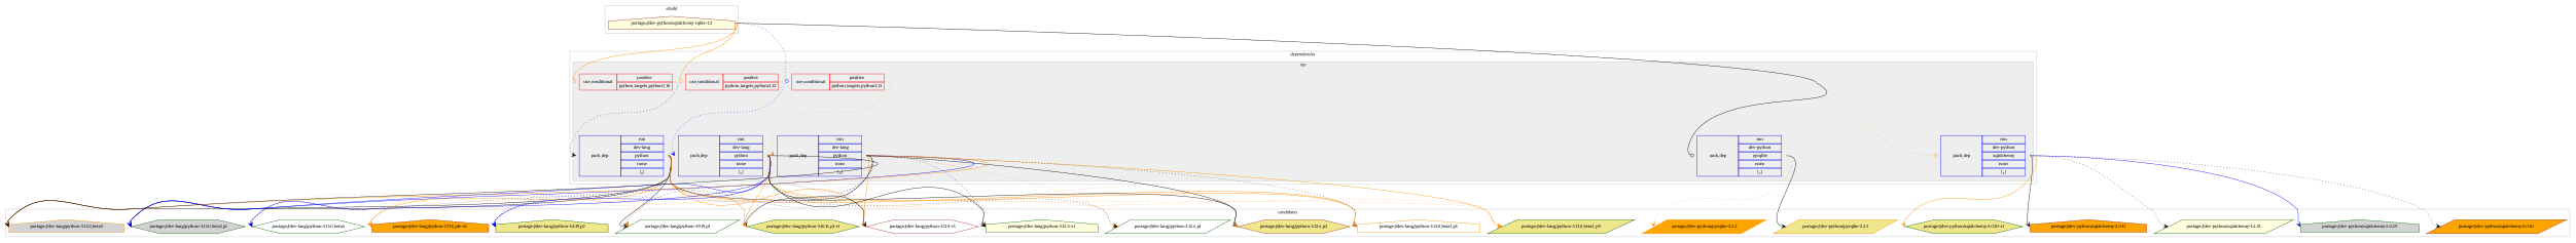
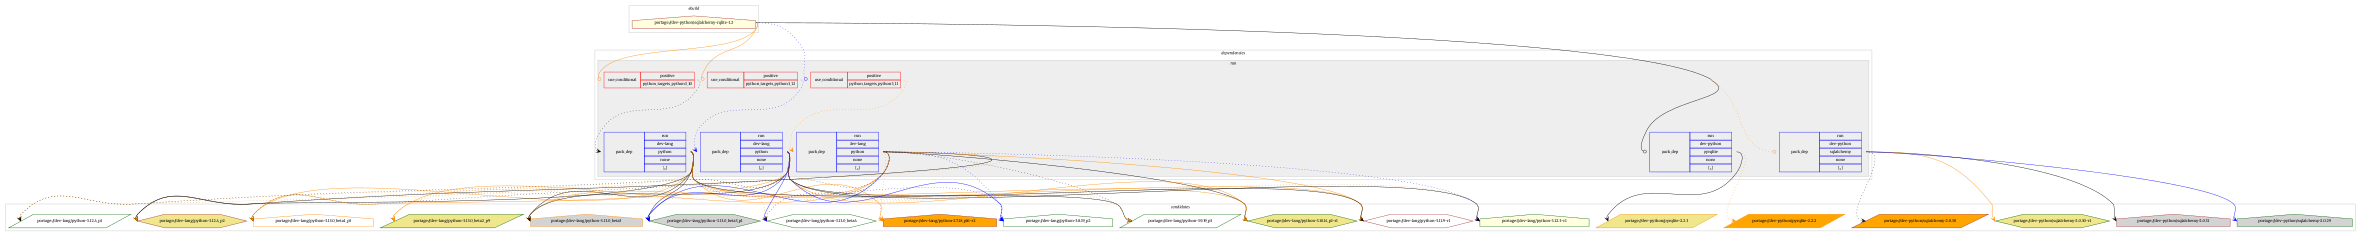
  digraph {
    compound=true
    concentrate=true
    fontname=Merriweather
    fontsize=10
    newrank=true
    rankdir=TB
    ranksep=1.5
    node [color=darkgreen fontname=Merriweather fontsize=10 shape=house style=filled]
    edge [arrowhead=vee color=darkorange fontname=Merriweather headport=w style=solid tailport=e weight=100]
    n1 [color=brown fillcolor=lightyellow label="portage://dev-python/sqlalchemy-rqlite-1.2" width=4]
    n2 [color=blue label=<<TABLE BORDER="0" CELLBORDER="1" CELLSPACING="0" CELLPADDING="4" WIDTH="220"><TR><TD ROWSPAN="6" CELLPADDING="30">pack_dep</TD></TR><TR><TD WIDTH="110">run</TD></TR><TR><TD>dev-lang</TD></TR><TR><TD>python</TD></TR><TR><TD>none</TD></TR><TR><TD>[,,]</TD></TR></TABLE>> shape=none style=""]
    n3 [color=red label=<<TABLE BORDER="0" CELLBORDER="1" CELLSPACING="0" CELLPADDING="4"><TR><TD ROWSPAN="3" CELLPADDING="10">use_conditional</TD></TR><TR><TD>positive</TD></TR><TR><TD>python_targets_python3_10</TD></TR></TABLE>> shape=none style=""]
    n4 [color=blue label=<<TABLE BORDER="0" CELLBORDER="1" CELLSPACING="0" CELLPADDING="4" WIDTH="220"><TR><TD ROWSPAN="6" CELLPADDING="30">pack_dep</TD></TR><TR><TD WIDTH="110">run</TD></TR><TR><TD>dev-lang</TD></TR><TR><TD>python</TD></TR><TR><TD>none</TD></TR><TR><TD>[,,]</TD></TR></TABLE>> shape=none style=""]
    n5 [color=red label=<<TABLE BORDER="0" CELLBORDER="1" CELLSPACING="0" CELLPADDING="4"><TR><TD ROWSPAN="3" CELLPADDING="10">use_conditional</TD></TR><TR><TD>positive</TD></TR><TR><TD>python_targets_python3_11</TD></TR></TABLE>> shape=none style=""]
    n6 [color=blue label=<<TABLE BORDER="0" CELLBORDER="1" CELLSPACING="0" CELLPADDING="4" WIDTH="220"><TR><TD ROWSPAN="6" CELLPADDING="30">pack_dep</TD></TR><TR><TD WIDTH="110">run</TD></TR><TR><TD>dev-lang</TD></TR><TR><TD>python</TD></TR><TR><TD>none</TD></TR><TR><TD>[,,]</TD></TR></TABLE>> shape=none style=""]
    n7 [color=red label=<<TABLE BORDER="0" CELLBORDER="1" CELLSPACING="0" CELLPADDING="4"><TR><TD ROWSPAN="3" CELLPADDING="10">use_conditional</TD></TR><TR><TD>positive</TD></TR><TR><TD>python_targets_python3_12</TD></TR></TABLE>> shape=none style=""]
    n8 [color=blue label=<<TABLE BORDER="0" CELLBORDER="1" CELLSPACING="0" CELLPADDING="4" WIDTH="220"><TR><TD ROWSPAN="6" CELLPADDING="30">pack_dep</TD></TR><TR><TD WIDTH="110">run</TD></TR><TR><TD>dev-python</TD></TR><TR><TD>pyrqlite</TD></TR><TR><TD>none</TD></TR><TR><TD>[,,]</TD></TR></TABLE>> shape=none style=""]
    n9 [color=blue label=<<TABLE BORDER="0" CELLBORDER="1" CELLSPACING="0" CELLPADDING="4" WIDTH="220"><TR><TD ROWSPAN="6" CELLPADDING="30">pack_dep</TD></TR><TR><TD WIDTH="110">run</TD></TR><TR><TD>dev-python</TD></TR><TR><TD>sqlalchemy</TD></TR><TR><TD>none</TD></TR><TR><TD>[,,]</TD></TR></TABLE>> shape=none style=""]
    n10 [fillcolor=white label="portage://dev-lang/python-3.13.0_beta4" shape=hexagon width=4]
    n11 [fillcolor=lightgrey label="portage://dev-lang/python-3.13.0_beta3_p1" shape=hexagon width=4]
    n12 [color=darkorange fillcolor=lightgrey label="portage://dev-lang/python-3.13.0_beta3" width=4]
    n13 [fillcolor=khaki label="portage://dev-lang/python-3.13.0_beta2_p9" shape=parallelogram width=4]
    n14 [color=darkorange fillcolor=white label="portage://dev-lang/python-3.13.0_beta1_p3" width=4]
    n15 [color=brown fillcolor=khaki label="portage://dev-lang/python-3.12.4_p2" shape=hexagon width=4]
    n16 [fillcolor=white label="portage://dev-lang/python-3.12.4_p1" shape=parallelogram width=4]
    n17 [fillcolor=lightyellow label="portage://dev-lang/python-3.12.3-r1" width=4]
    n18 [color=brown fillcolor=white label="portage://dev-lang/python-3.11.9-r1" shape=hexagon width=4]
    n19 [fillcolor=khaki label="portage://dev-lang/python-3.10.14_p1-r1" shape=hexagon width=4]
    n20 [fillcolor=white label="portage://dev-lang/python-3.9.19_p3" shape=parallelogram width=4]
-   n21 [fillcolor=khaki label="portage://dev-lang/python-3.8.19_p2" width=4]
+   n21 [fillcolor=white label="portage://dev-lang/python-3.8.19_p2" width=4]
    n22 [color=brown fillcolor=orange label="portage://dev-lang/python-2.7.18_p16-r2" width=4]
    n23 [color=darkorange fillcolor=khaki label="portage://dev-python/pyrqlite-2.2.3" shape=parallelogram width=4]
    n24 [color=darkorange fillcolor=orange label="portage://dev-python/pyrqlite-2.2.2" shape=parallelogram width=4]
-   n25 [color=brown fillcolor=orange label="portage://dev-python/sqlalchemy-2.0.31" width=4]
+   n25 [color=brown fillcolor=lightgrey label="portage://dev-python/sqlalchemy-2.0.31" width=4]
    n26 [fillcolor=khaki label="portage://dev-python/sqlalchemy-2.0.30-r1" shape=hexagon width=4]
    n27 [color=brown fillcolor=orange label="portage://dev-python/sqlalchemy-2.0.30" shape=parallelogram width=4]
    n28 [fillcolor=lightgrey label="portage://dev-python/sqlalchemy-2.0.29" width=4]
-   n29 [fillcolor=lightyellow label="portage://dev-python/sqlalchemy-1.4.52" shape=parallelogram width=4]
    subgraph cluster_1 {
      color=gray
      label=<<i>dependencies</i>>
      subgraph cluster_2 {
        color=gray
        fillcolor="#eeeeee"
        label=<<i>compile</i>>
        style=filled
      }
      subgraph cluster_3 {
        color=gray
        fillcolor="#eeeeee"
        label=<<i>compile and run</i>>
        style=filled
      }
      subgraph cluster_4 {
        color=gray
        fillcolor="#eeeeee"
        label=<<i>run</i>>
        style=filled
        subgraph sub_5 {
          color=gray
          fillcolor="#eeeeee"
          label=<<i>run</i>>
          style=filled
          n3
          subgraph sub_6 {
            color=gray
            fillcolor="#eeeeee"
            label=<<i>run</i>>
            style=filled
            n2
          }
        }
        subgraph sub_7 {
          color=gray
          fillcolor="#eeeeee"
          label=<<i>run</i>>
          style=filled
          n5
          subgraph sub_8 {
            color=gray
            fillcolor="#eeeeee"
            label=<<i>run</i>>
            style=filled
            n4
          }
        }
        subgraph sub_9 {
          color=gray
          fillcolor="#eeeeee"
          label=<<i>run</i>>
          style=filled
          n7
          subgraph sub_10 {
            color=gray
            fillcolor="#eeeeee"
            label=<<i>run</i>>
            style=filled
            n6
          }
        }
        subgraph sub_11 {
          color=gray
          fillcolor="#eeeeee"
          label=<<i>run</i>>
          style=filled
          n8
        }
        subgraph sub_12 {
          color=gray
          fillcolor="#eeeeee"
          label=<<i>run</i>>
          style=filled
          n9
        }
      }
    }
    subgraph cluster_13 {
      color=gray
      label=<<i>ebuild</i>>
      n1
    }
    subgraph cluster_14 {
      color=gray
      label=<<i>candidates</i>>
      rank=same
      subgraph sub_15 {
        color=black
        label=<<i>candidates</i>>
        nodesep=1
        rank=same
        n10
        n11
        n12
        n13
        n14
        n15
        n16
        n17
        n18
        n19
        n20
        n21
        n22
      }
      subgraph sub_16 {
        color=black
        label=<<i>candidates</i>>
        nodesep=1
        rank=same
        n10
        n11
        n12
        n13
        n14
        n15
        n16
        n17
        n18
        n19
        n20
        n21
        n22
      }
      subgraph sub_17 {
        color=black
        label=<<i>candidates</i>>
        nodesep=1
        rank=same
        n10
        n11
        n12
        n13
        n14
        n15
        n16
        n17
        n18
        n19
        n20
        n21
        n22
      }
      subgraph sub_18 {
        color=black
        label=<<i>candidates</i>>
        nodesep=1
        rank=same
        n23
        n24
      }
      subgraph sub_19 {
        color=black
        label=<<i>candidates</i>>
        nodesep=1
        rank=same
        n25
        n26
        n27
        n28
-       n29
      }
    }
    n1 -> n3 [arrowhead=odot weight=20]
    n1 -> n5 [arrowhead=odot color=blue style=dotted weight=20]
    n1 -> n7 [arrowhead=odot weight=20]
    n1 -> n8 [arrowhead=odot color=black weight=20]
    n1 -> n9 [arrowhead=odot style=dotted weight=20]
    n2 -> n10 [style=dotted]
    n2 -> n11 [color=black]
    n2 -> n12 [color=black]
    n2 -> n13 [style=dotted]
    n2 -> n14
    n2 -> n15 [color=black]
    n2 -> n16 [style=dotted]
    n2 -> n17 [style=dotted]
    n2 -> n18
    n2 -> n19
    n2 -> n20 [color=black]
    n2 -> n21 [color=blue style=dotted]
    n2 -> n22
    n3 -> n2 [color=black style=dotted weight=20]
    n4 -> n10 [color=black style=dotted]
    n4 -> n11 [color=blue]
    n4 -> n12
    n4 -> n13
    n4 -> n14 [color=black style=dotted]
    n4 -> n15 [color=black]
    n4 -> n16 [style=dotted]
    n4 -> n17 [color=blue style=dotted]
    n4 -> n18
    n4 -> n19 [color=black]
    n4 -> n20 [color=black style=dotted]
    n4 -> n21 [color=blue style=dotted]
    n4 -> n22 [style=dotted]
    n5 -> n4 [style=dotted weight=20]
    n6 -> n10 [color=blue]
    n6 -> n11 [color=blue]
    n6 -> n12 [color=black]
    n6 -> n13 [style=dotted]
    n6 -> n14
    n6 -> n15 [style=dotted]
    n6 -> n16 [color=black style=dotted]
    n6 -> n17 [color=black]
    n6 -> n18 [color=black]
    n6 -> n19
    n6 -> n20 [style=dotted]
    n6 -> n21 [color=blue]
    n6 -> n22 [style=dotted]
    n7 -> n6 [color=blue style=dotted weight=20]
    n8 -> n23 [color=black]
    n8 -> n24 [style=dotted]
    n9 -> n25 [color=black]
    n9 -> n26
    n9 -> n27 [color=black style=dotted]
    n9 -> n28 [color=blue]
-   n9 -> n29 [color=black style=dotted]
  }
